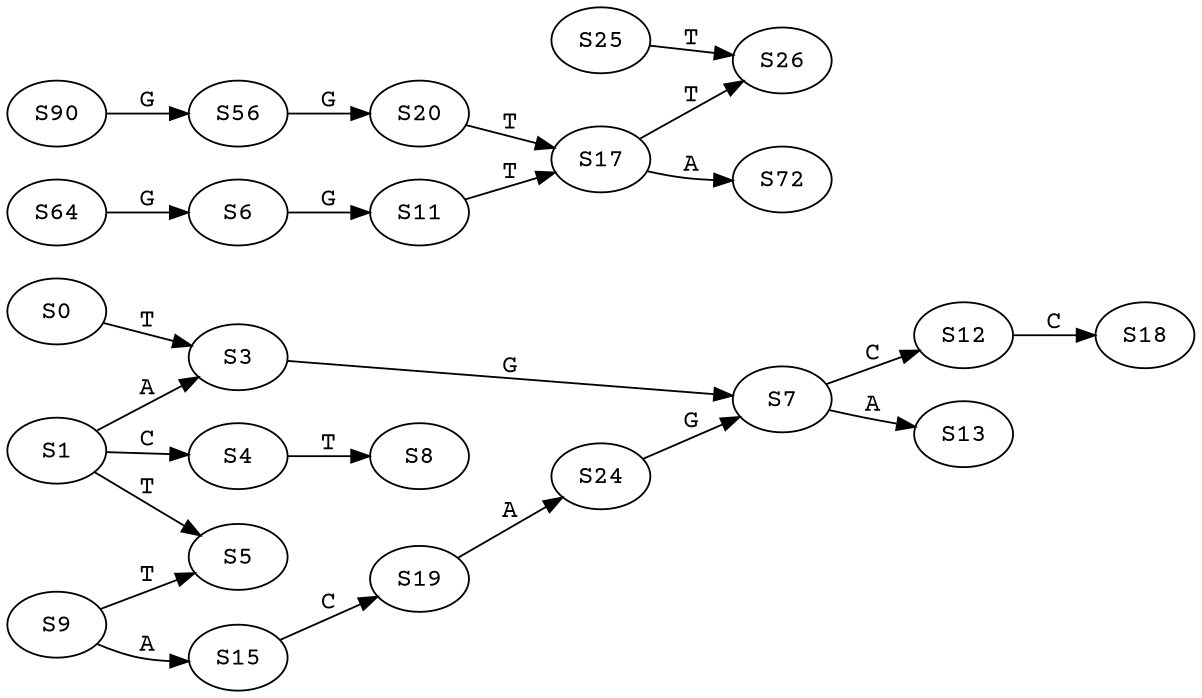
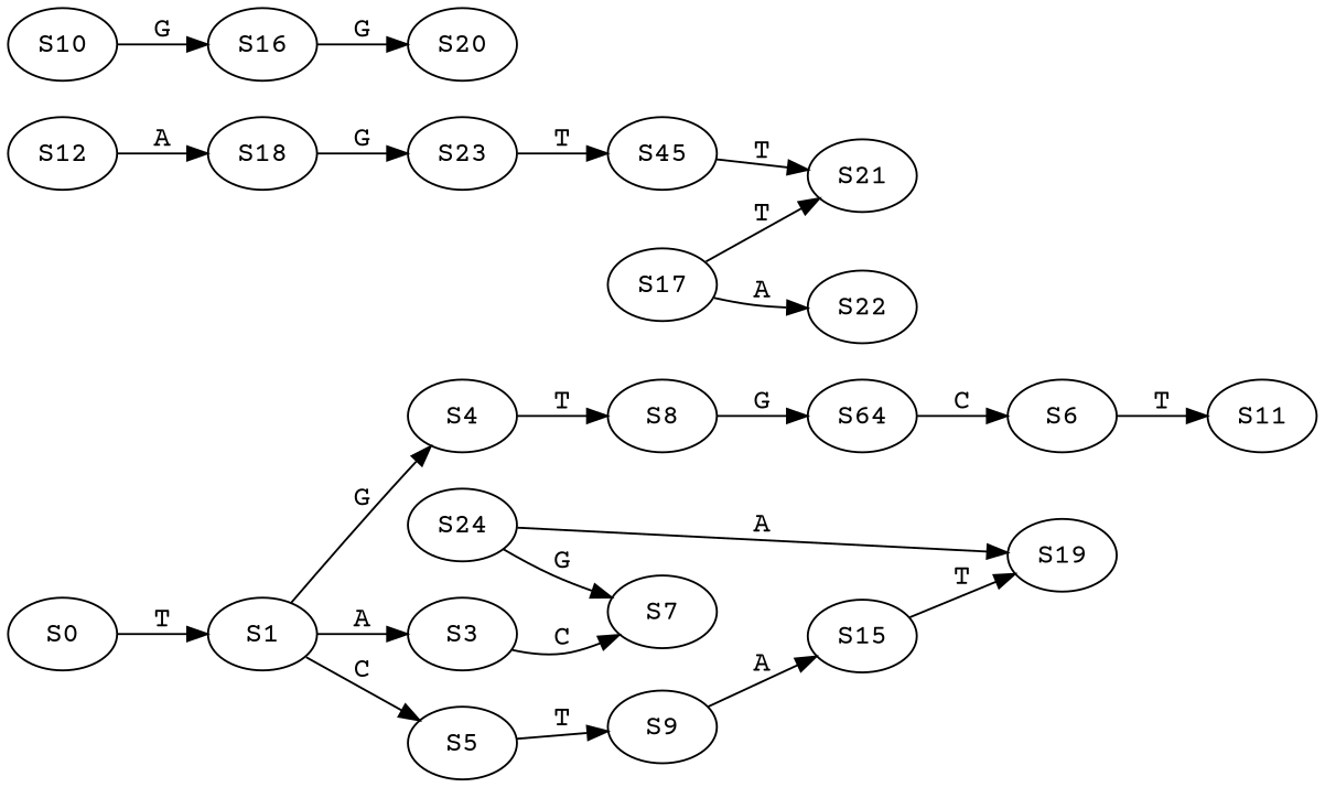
  strict digraph {
    fontname="Courier Prime"
    rankdir=LR
    node [fontname="Courier Prime"]
    edge [fontname="Courier Prime"]
    S0
    S1
    S3
    S4
    S5
    S7
    S8
    S9
    S6
    S11
    S12
-   S13
    n13 [label=S64]
    S15
-   S10 [label=S90]
-   S16 [label=S56]
+   S10
+   S16
    S17
    S18
    S19
    S20
-   S21 [label=S26]
-   S22 [label=S72]
+   S21
+   S22
+   S23
    S24
-   S25
-   S0 -> S3 [label=T]
+   S25 [label=S45]
+   S0 -> S1 [label=T]
    S1 -> S3 [label=A]
-   S1 -> S4 [label=C]
-   S1 -> S5 [label=T]
-   S3 -> S7 [label=G]
+   S1 -> S4 [label=G]
+   S1 -> S5 [label=C]
+   S3 -> S7 [label=C]
    S4 -> S8 [label=T]
-   S9 -> S5 [label=T]
-   S7 -> S12 [label=C]
-   S7 -> S13 [label=A]
+   S5 -> S9 [label=T]
+   S8 -> n13 [label=G]
    S9 -> S15 [label=A]
-   S6 -> S11 [label=G]
-   S11 -> S17 [label=T]
-   S12 -> S18 [label=C]
-   n13 -> S6 [label=G]
-   S15 -> S19 [label=C]
+   S6 -> S11 [label=T]
+   S12 -> S18 [label=A]
+   n13 -> S6 [label=C]
+   S15 -> S19 [label=T]
    S10 -> S16 [label=G]
    S16 -> S20 [label=G]
    S17 -> S21 [label=T]
    S17 -> S22 [label=A]
-   S19 -> S24 [label=A]
-   S20 -> S17 [label=T]
+   S18 -> S23 [label=G]
+   S24 -> S19 [label=A]
+   S23 -> S25 [label=T]
    S24 -> S7 [label=G]
    S25 -> S21 [label=T]
  }
